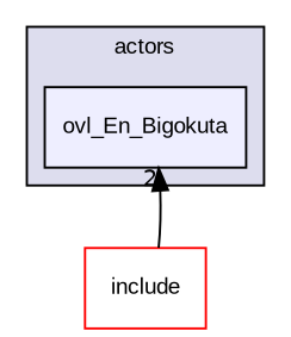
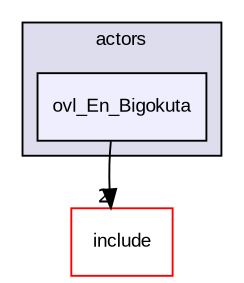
  digraph {
    compound=true
    fontname="Liberation Sans"
    node [fontname="Liberation Sans" fontsize=10 shape=box style=filled]
    n1 [fillcolor="#eeeeff" label=ovl_En_Bigokuta pencolor=black]
    n2 [color=red fillcolor=white label=include]
    subgraph cluster_1 {
      bgcolor="#ddddee"
      fontsize=10
      label=actors
      pencolor=black
      n1
    }
-   n2 -> n1 [headlabel=2 labeldistance=1.5 labelfontname=Helvetica labelfontsize=10 fontname="Liberation Sans"]
+   n1 -> n2 [headlabel=2 labeldistance=1.5 labelfontname=Helvetica labelfontsize=10 fontname="Liberation Sans"]
  }
